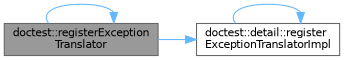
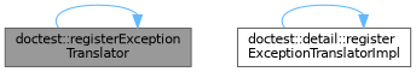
  digraph {
    rankdir=LR
    node [fontname=Helvetica fontsize=10 shape=box style=filled]
    edge [color=steelblue1 fontname=Helvetica fontsize=10 labelfontname=Helvetica labelfontsize=10 style=solid]
    n1 [color=gray40 fillcolor=grey60 fontcolor=black height=0.2 label="doctest::registerException\lTranslator" width=0.4]
    n2 [color=grey40 fillcolor=white height=0.2 label="doctest::detail::register\lExceptionTranslatorImpl" width=0.4]
    n1 -> n1
-   n1 -> n2
    n2 -> n2
  }
